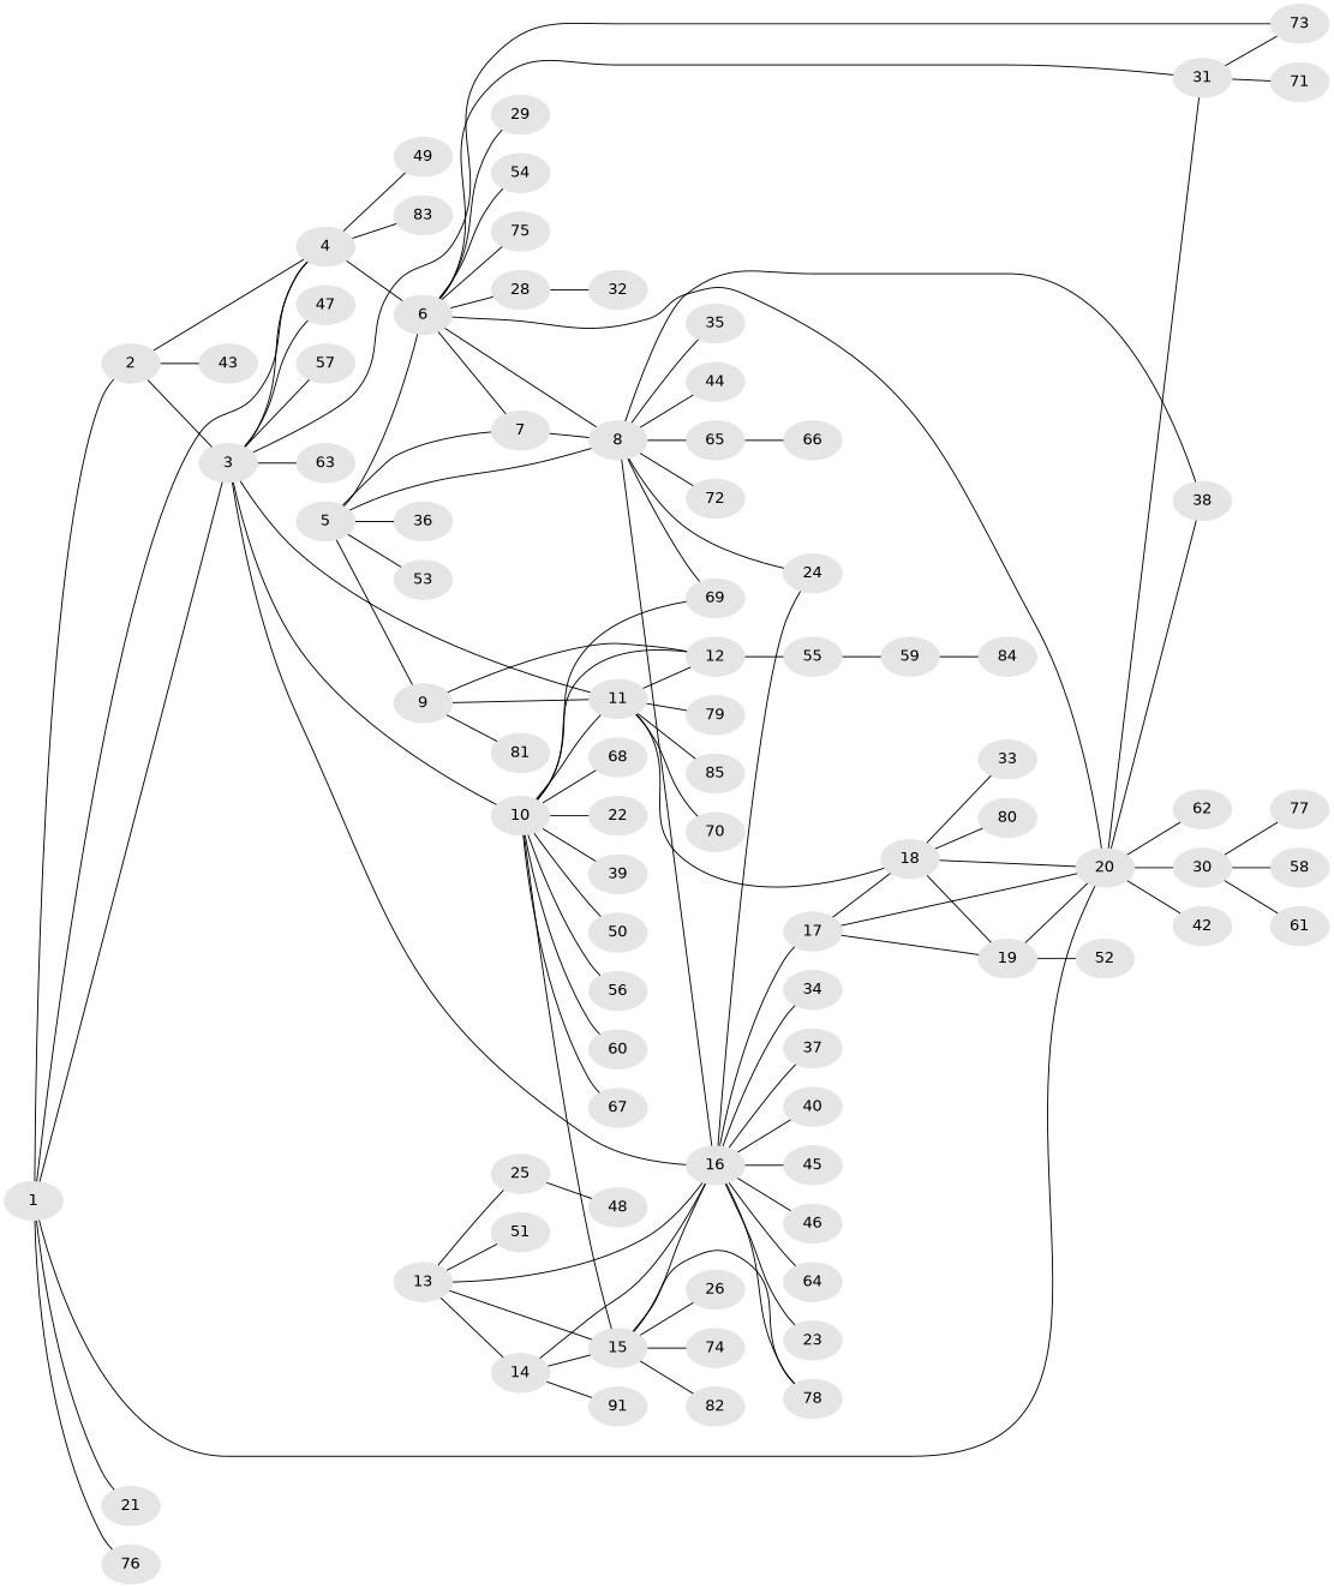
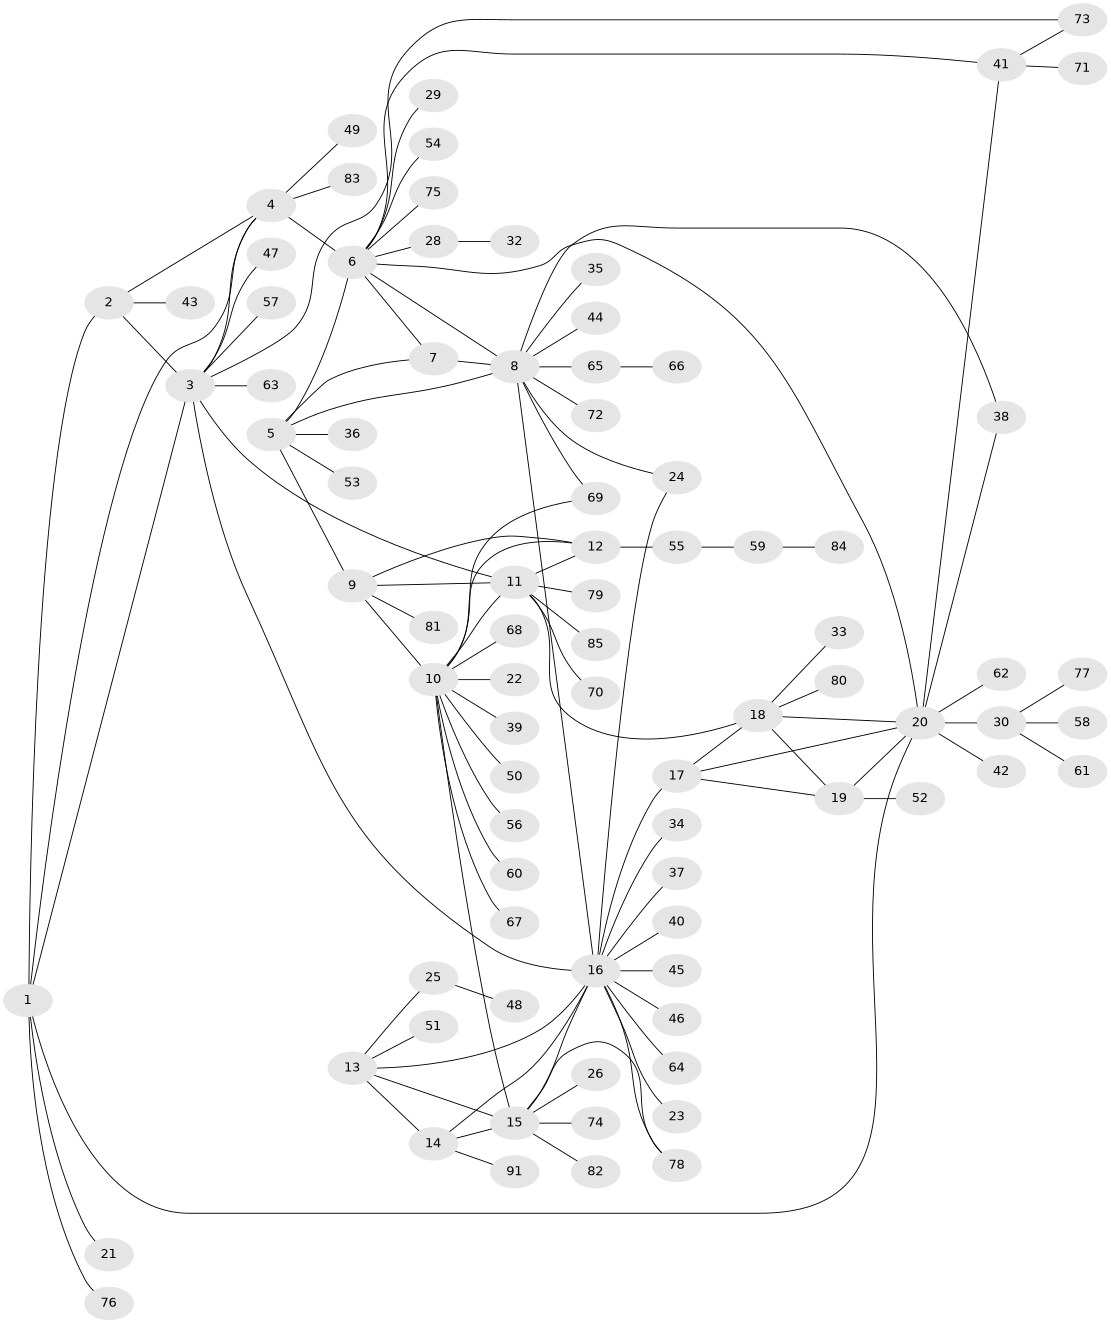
  graph {
    fontname="DejaVu Sans"
    rankdir=LR
    node [color=gray90 fontname="DejaVu Sans" style=filled]
    edge [fontname="DejaVu Sans"]
    1
    2
    3
    4
    20
    21
    76
    43
    11
    16
    47
    57
    63
    73
    6
    49
    83
-   41 [label=31]
+   41
    38
    30
    42
    62
    12
    18
    70
    79
    85
    24
    17
    23
    34
    37
    40
    45
    46
    64
    78
    7
    8
    28
    29
    54
    75
    5
    9
    36
    53
    35
    44
    65
    69
    72
    10
    81
    32
    71
    66
    15
    22
    39
    50
    56
    60
    67
    68
    55
    26
    74
    82
    19
    33
    80
    59
    13
    14
    25
    51
    n78 [label=91]
    48
    52
    58
    61
    77
    84
    1 -- 2
    1 -- 3
    1 -- 4
    1 -- 20
    1 -- 21
    1 -- 76
    2 -- 3
    2 -- 4
    2 -- 43
    3 -- 4
    3 -- 11
    3 -- 16
    3 -- 47
    3 -- 57
    3 -- 63
    3 -- 73
    4 -- 6
    4 -- 49
    4 -- 83
    20 -- 41
    20 -- 38
    20 -- 30
    20 -- 42
    20 -- 62
    11 -- 12
    11 -- 18
    11 -- 70
    11 -- 79
    11 -- 85
    16 -- 24
    16 -- 17
    16 -- 23
    16 -- 34
    16 -- 37
    16 -- 40
    16 -- 45
    16 -- 46
    16 -- 64
    16 -- 78
    6 -- 20
    6 -- 41
    6 -- 7
    6 -- 8
    6 -- 28
    6 -- 29
    6 -- 54
    6 -- 75
    41 -- 73
    41 -- 71
    30 -- 58
    30 -- 61
    30 -- 77
    12 -- 55
    18 -- 20
    18 -- 19
    18 -- 33
    18 -- 80
    17 -- 20
    17 -- 18
    17 -- 19
    7 -- 8
    8 -- 16
    8 -- 38
    8 -- 24
    8 -- 35
    8 -- 44
    8 -- 65
    8 -- 69
    8 -- 72
    28 -- 32
    5 -- 6
    5 -- 7
    5 -- 8
    5 -- 9
    5 -- 36
    5 -- 53
    9 -- 11
    9 -- 12
-   3 -- 10
+   9 -- 10
    9 -- 81
    65 -- 66
    10 -- 11
    10 -- 12
    10 -- 69
    10 -- 15
    10 -- 22
    10 -- 39
    10 -- 50
    10 -- 56
    10 -- 60
    10 -- 67
    10 -- 68
    15 -- 16
    15 -- 78
    15 -- 26
    15 -- 74
    15 -- 82
    55 -- 59
    19 -- 20
    19 -- 52
    59 -- 84
    13 -- 16
    13 -- 15
    13 -- 14
    13 -- 25
    13 -- 51
    14 -- 16
    14 -- 15
    14 -- n78
    25 -- 48
  }
